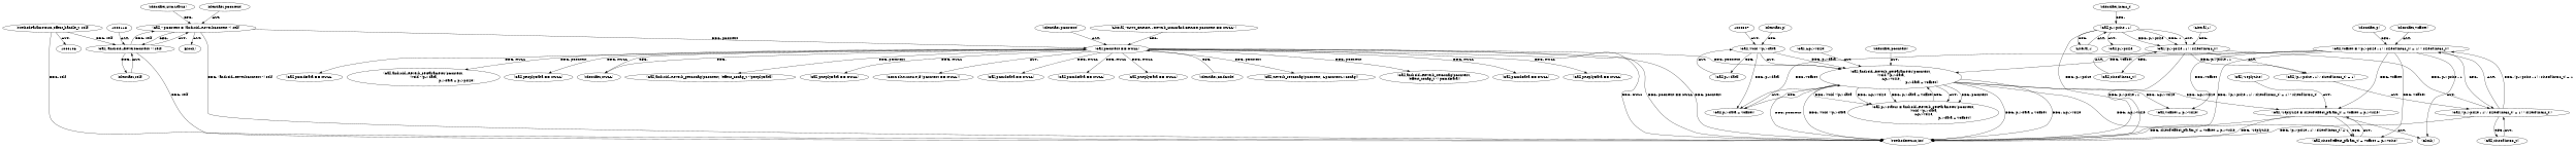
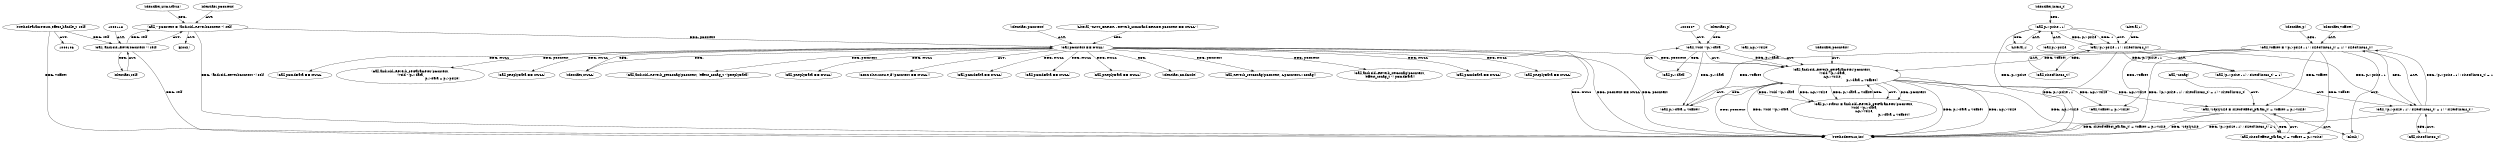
  digraph {
    n1 [label="(Call,*replySize = sizeof(effect_param_t) + voffset + p->vsize)"]
    n2 [label="(MethodReturn,int)"]
    n3 [label="(Call,sizeof(effect_param_t) + voffset + p->vsize)"]
    n4 [label="(Block,)"]
    n5 [label="(Call,voffset = ((p->psize - 1) / sizeof(int32_t) + 1) * sizeof(int32_t))"]
    n6 [label="(Call,((p->psize - 1) / sizeof(int32_t) + 1) * sizeof(int32_t))"]
    n7 [label="(Call,android::Reverb_getParameter(pContext,\n (void *)p->data,\n &p->vsize,\n                                                          p->data + voffset))"]
    n8 [label="(Call,p->data + voffset)"]
    n9 [label="(Call,voffset + p->vsize)"]
    n10 [label="(Call,sizeof(int32_t))"]
    n11 [label="(Call,p->status = android::Reverb_getParameter(pContext,\n (void *)p->data,\n &p->vsize,\n                                                          p->data + voffset))"]
    n12 [label="(Call,(p->psize - 1) / sizeof(int32_t))"]
    n13 [label="(Call,(p->psize - 1) / sizeof(int32_t) + 1)"]
    n14 [label="(Call,sizeof(int32_t))"]
    n15 [label="(Call,p->psize - 1)"]
    n16 [label="(Literal,1)"]
    n17 [label="(Call,pContext == NULL)"]
    n18 [label="(Call,Reverb_setConfig(pContext, &pContext->config))"]
    n19 [label="(Call,android::Reverb_setConfig(pContext,\n (effect_config_t *) pCmdData))"]
    n20 [label="(Call,pCmdData == NULL)"]
    n21 [label="(Call,pReplyData == NULL)"]
    n22 [label="(Call,pCmdData == NULL)"]
    n23 [label="(Call,android::Reverb_setParameter(pContext,\n (void *)p->data,\n                                                              p->data + p->psize))"]
    n24 [label="(Call,pReplyData == NULL)"]
    n25 [label="(Identifier,NULL)"]
    n26 [label="(Call,android::Reverb_getConfig(pContext, (effect_config_t *)pReplyData))"]
    n27 [label="(Call,pReplyData == NULL)"]
    n28 [label="(ControlStructure,if (pContext == NULL))"]
    n29 [label="(Call,pCmdData == NULL)"]
    n30 [label="(Call,pCmdData == NULL)"]
    n31 [label="(Call,pReplyData == NULL)"]
    n32 [label="(Call,* pContext = (android::ReverbContext *) self)"]
    n33 [label="(Call,(android::ReverbContext *) self)"]
    n34 [label="(Block,)"]
    n35 [label="(Identifier,self)"]
    n36 [label="(MethodParameterIn,effect_handle_t  self)"]
    1000106
    n38 [label="(Call,(void *)p->data)"]
    n39 [label="(Call,p->data)"]
    n40 [label="(Identifier,pContext)"]
    n41 [label="(Identifier,LvmStatus)"]
    n42 [label="(Identifier,pContext)"]
    n43 [label="(Identifier,cmdCode)"]
-   n44 [label="(Call,*replySize)"]
+   n44 [label="(Call,*config)"]
    n45 [label="(Call,p->psize)"]
    n46 [label="(Identifier,p)"]
    n47 [label="(Identifier,voffset)"]
    n48 [label="(Identifier,int32_t)"]
    n49 [label="(Call,&p->vsize)"]
    n50 [label="(Identifier,p)"]
    n51 [label="(Literal,1)"]
    n52 [label="(Literal,\"\tLVM_ERROR : Reverb_command ERROR pContext == NULL\")"]
    n53 [label="(Identifier,pContext)"]
    1000118
    1000307
    n1 -> n2 [label="DDG: sizeof(effect_param_t) + voffset + p->vsize"]
    n1 -> n2 [label="DDG: *replySize"]
    n1 -> n3 [label="CFG: "]
    n1 -> n4 [label="AST: "]
    n3 -> n1 [label="AST: "]
    n5 -> n1 [label="DDG: voffset"]
    n5 -> n2 [label="DDG: ((p->psize - 1) / sizeof(int32_t) + 1) * sizeof(int32_t)"]
    n5 -> n3 [label="DDG: voffset"]
    n5 -> n4 [label="AST: "]
    n5 -> n6 [label="CFG: "]
    n5 -> n7 [label="DDG: voffset"]
    n5 -> n8 [label="DDG: voffset"]
    n5 -> n9 [label="DDG: voffset"]
    n6 -> n2 [label="DDG: (p->psize - 1) / sizeof(int32_t) + 1"]
    n6 -> n5 [label="AST: "]
    n6 -> n5 [label="DDG: (p->psize - 1) / sizeof(int32_t) + 1"]
    n6 -> n10 [label="CFG: "]
    n7 -> n1 [label="DDG: &p->vsize"]
    n7 -> n2 [label="DDG: p->data + voffset"]
    n7 -> n2 [label="DDG: &p->vsize"]
    n7 -> n2 [label="DDG: pContext"]
    n7 -> n2 [label="DDG: (void *)p->data"]
    n7 -> n3 [label="DDG: &p->vsize"]
    n7 -> n8 [label="CFG: "]
    n7 -> n9 [label="DDG: &p->vsize"]
    n7 -> n11 [label="AST: "]
    n7 -> n11 [label="DDG: pContext"]
    n7 -> n11 [label="DDG: (void *)p->data"]
    n7 -> n11 [label="DDG: &p->vsize"]
    n7 -> n11 [label="DDG: p->data + voffset"]
    n8 -> n7 [label="AST: "]
    n10 -> n6 [label="AST: "]
    n11 -> n7 [label="CFG: "]
    n12 -> n2 [label="DDG: p->psize - 1"]
    n12 -> n6 [label="DDG: p->psize - 1"]
    n12 -> n13 [label="AST: "]
    n12 -> n13 [label="DDG: p->psize - 1"]
    n12 -> n14 [label="CFG: "]
    n13 -> n6 [label="AST: "]
    n14 -> n12 [label="AST: "]
    n15 -> n2 [label="DDG: p->psize"]
    n15 -> n12 [label="AST: "]
    n15 -> n12 [label="DDG: p->psize"]
    n15 -> n12 [label="DDG: 1"]
    n15 -> n16 [label="CFG: "]
    n16 -> n15 [label="AST: "]
    n17 -> n2 [label="DDG: NULL"]
    n17 -> n2 [label="DDG: pContext == NULL"]
    n17 -> n2 [label="DDG: pContext"]
    n17 -> n7 [label="DDG: pContext"]
    n17 -> n18 [label="DDG: pContext"]
    n17 -> n19 [label="DDG: pContext"]
    n17 -> n20 [label="DDG: NULL"]
    n17 -> n21 [label="DDG: NULL"]
    n17 -> n22 [label="DDG: NULL"]
    n17 -> n23 [label="DDG: pContext"]
    n17 -> n24 [label="DDG: NULL"]
    n17 -> n25 [label="CFG: "]
    n17 -> n26 [label="DDG: pContext"]
    n17 -> n27 [label="DDG: NULL"]
    n17 -> n28 [label="AST: "]
    n17 -> n29 [label="DDG: NULL"]
    n17 -> n30 [label="DDG: NULL"]
    n17 -> n31 [label="DDG: NULL"]
    n25 -> n17 [label="DDG: "]
    n32 -> n2 [label="DDG: (android::ReverbContext *) self"]
    n32 -> n17 [label="DDG: pContext"]
-   n32 -> n33 [label="CFG: "]
    n32 -> n34 [label="AST: "]
    n33 -> n2 [label="DDG: self"]
    n33 -> n32 [label="AST: "]
    n33 -> n32 [label="DDG: self"]
-   n33 -> n35 [label="DDG: 1"]
+   n33 -> n35 [label="CFG: "]
    n35 -> n33 [label="AST: "]
-   n36 -> n2 [label="DDG: self"]
+   n36 -> n2 [label="DDG: voffset"]
    n36 -> n33 [label="DDG: self"]
    n36 -> 1000106 [label="AST: "]
    n38 -> n7 [label="AST: "]
    n38 -> n7 [label="DDG: p->data"]
    n38 -> n8 [label="DDG: p->data"]
    n38 -> n39 [label="CFG: "]
    n39 -> n38 [label="AST: "]
    n40 -> n32 [label="AST: "]
    n41 -> n32 [label="CFG: "]
    n42 -> n17 [label="AST: "]
-   n43 -> n17 [label="CFG: "]
+   n17 -> n43 [label="CFG: "]
    n44 -> n1 [label="AST: "]
-   n15 -> n45 [label="AST: "]
+   n45 -> n15 [label="AST: "]
    n46 -> n38 [label="CFG: "]
    n47 -> n5 [label="AST: "]
    n48 -> n15 [label="CFG: "]
    n49 -> n7 [label="AST: "]
    n50 -> n5 [label="CFG: "]
    n51 -> n12 [label="CFG: "]
    n52 -> n17 [label="CFG: "]
    n53 -> n7 [label="AST: "]
    1000118 -> n33 [label="AST: "]
    1000307 -> n38 [label="AST: "]
  }
